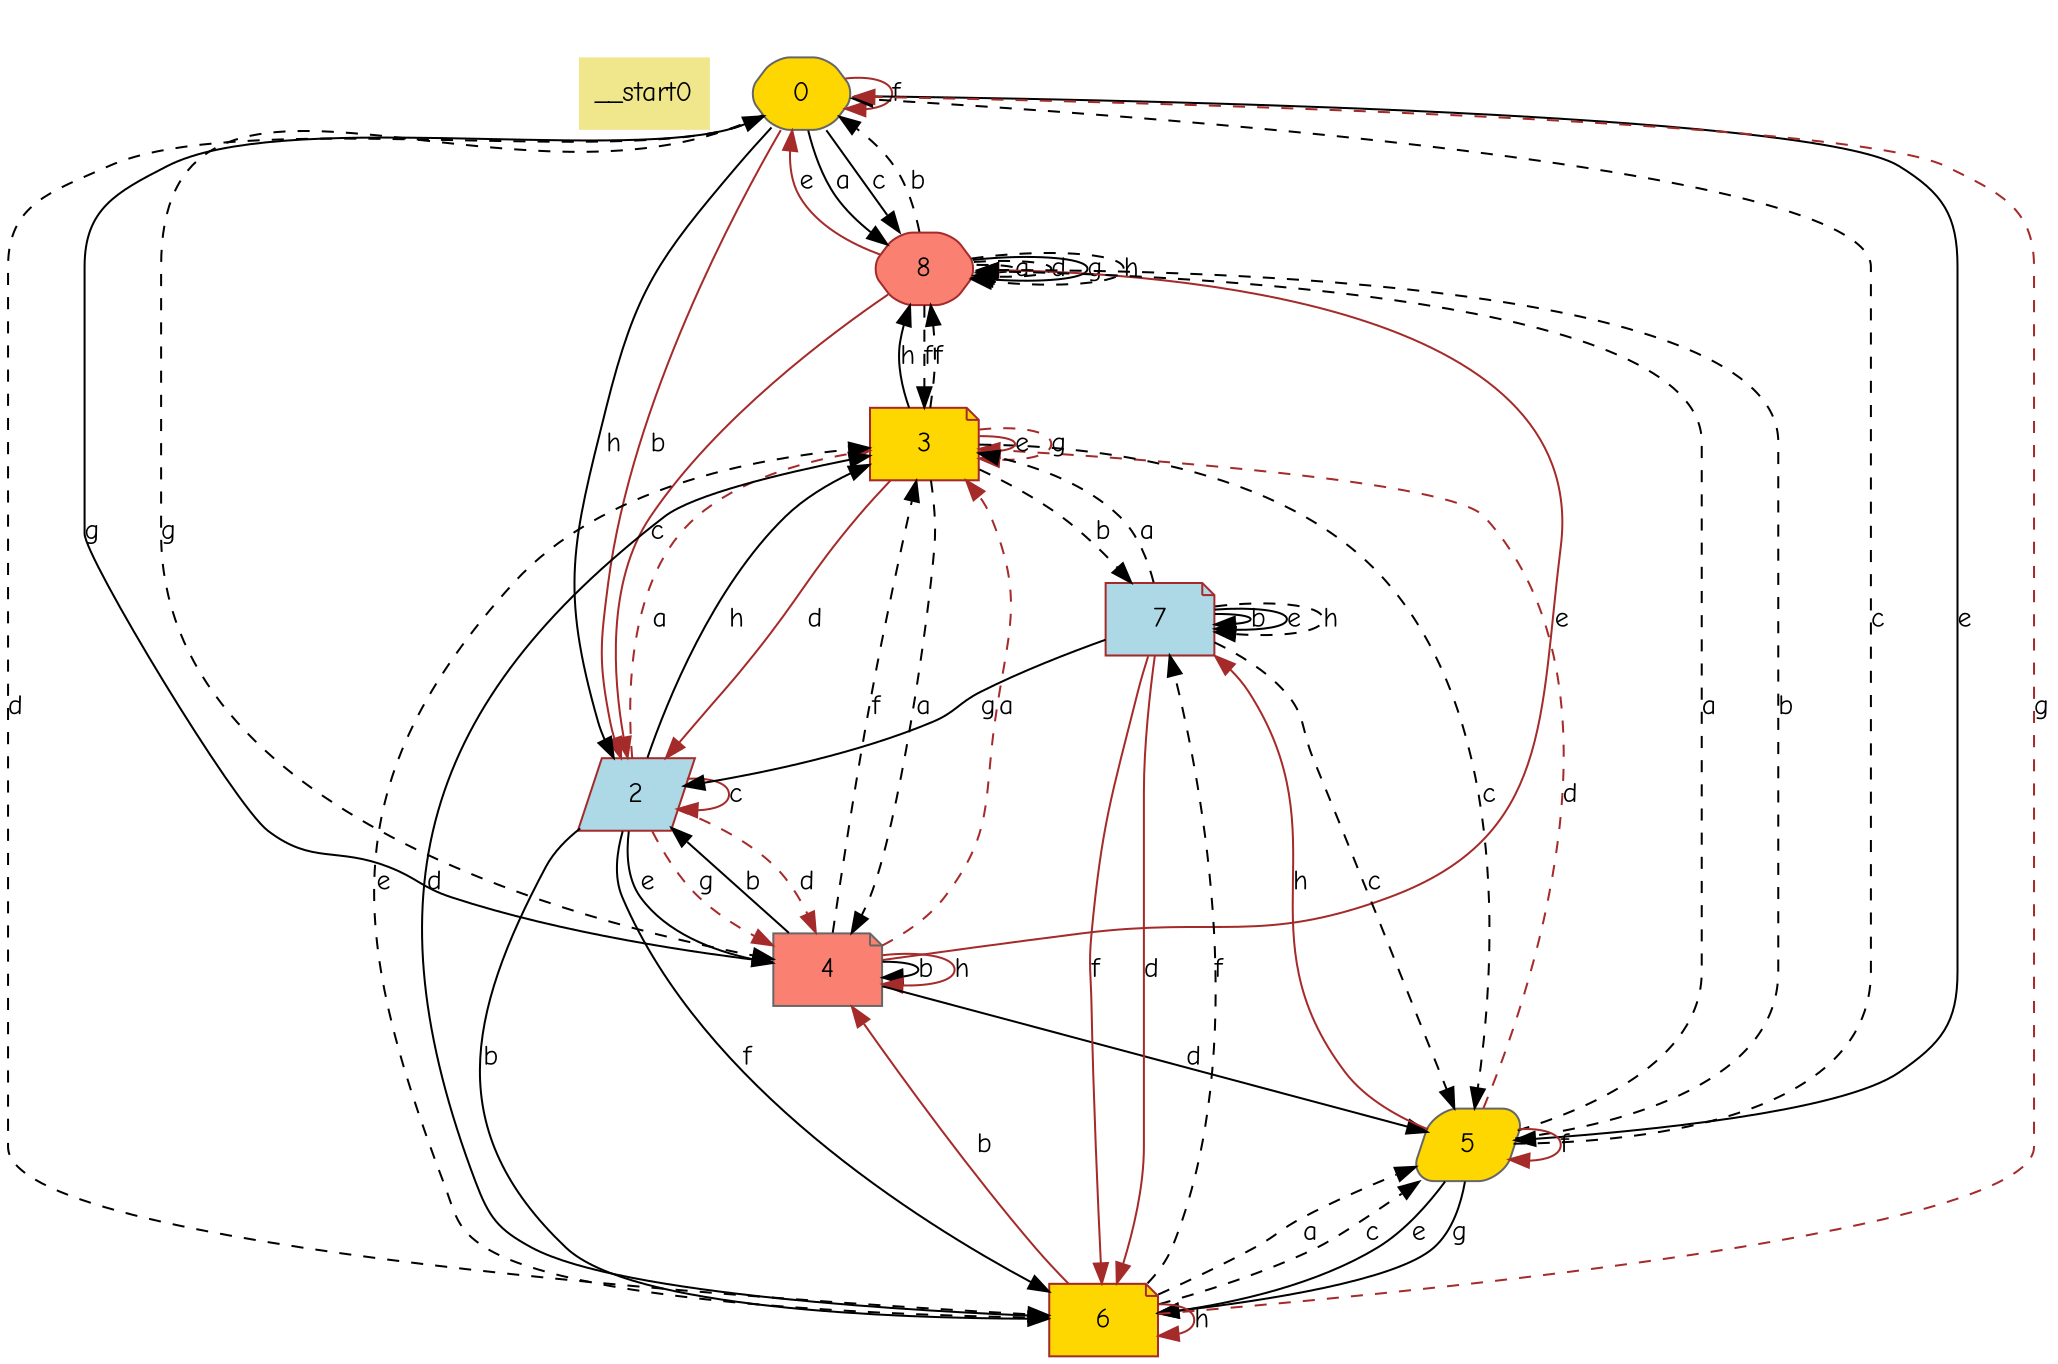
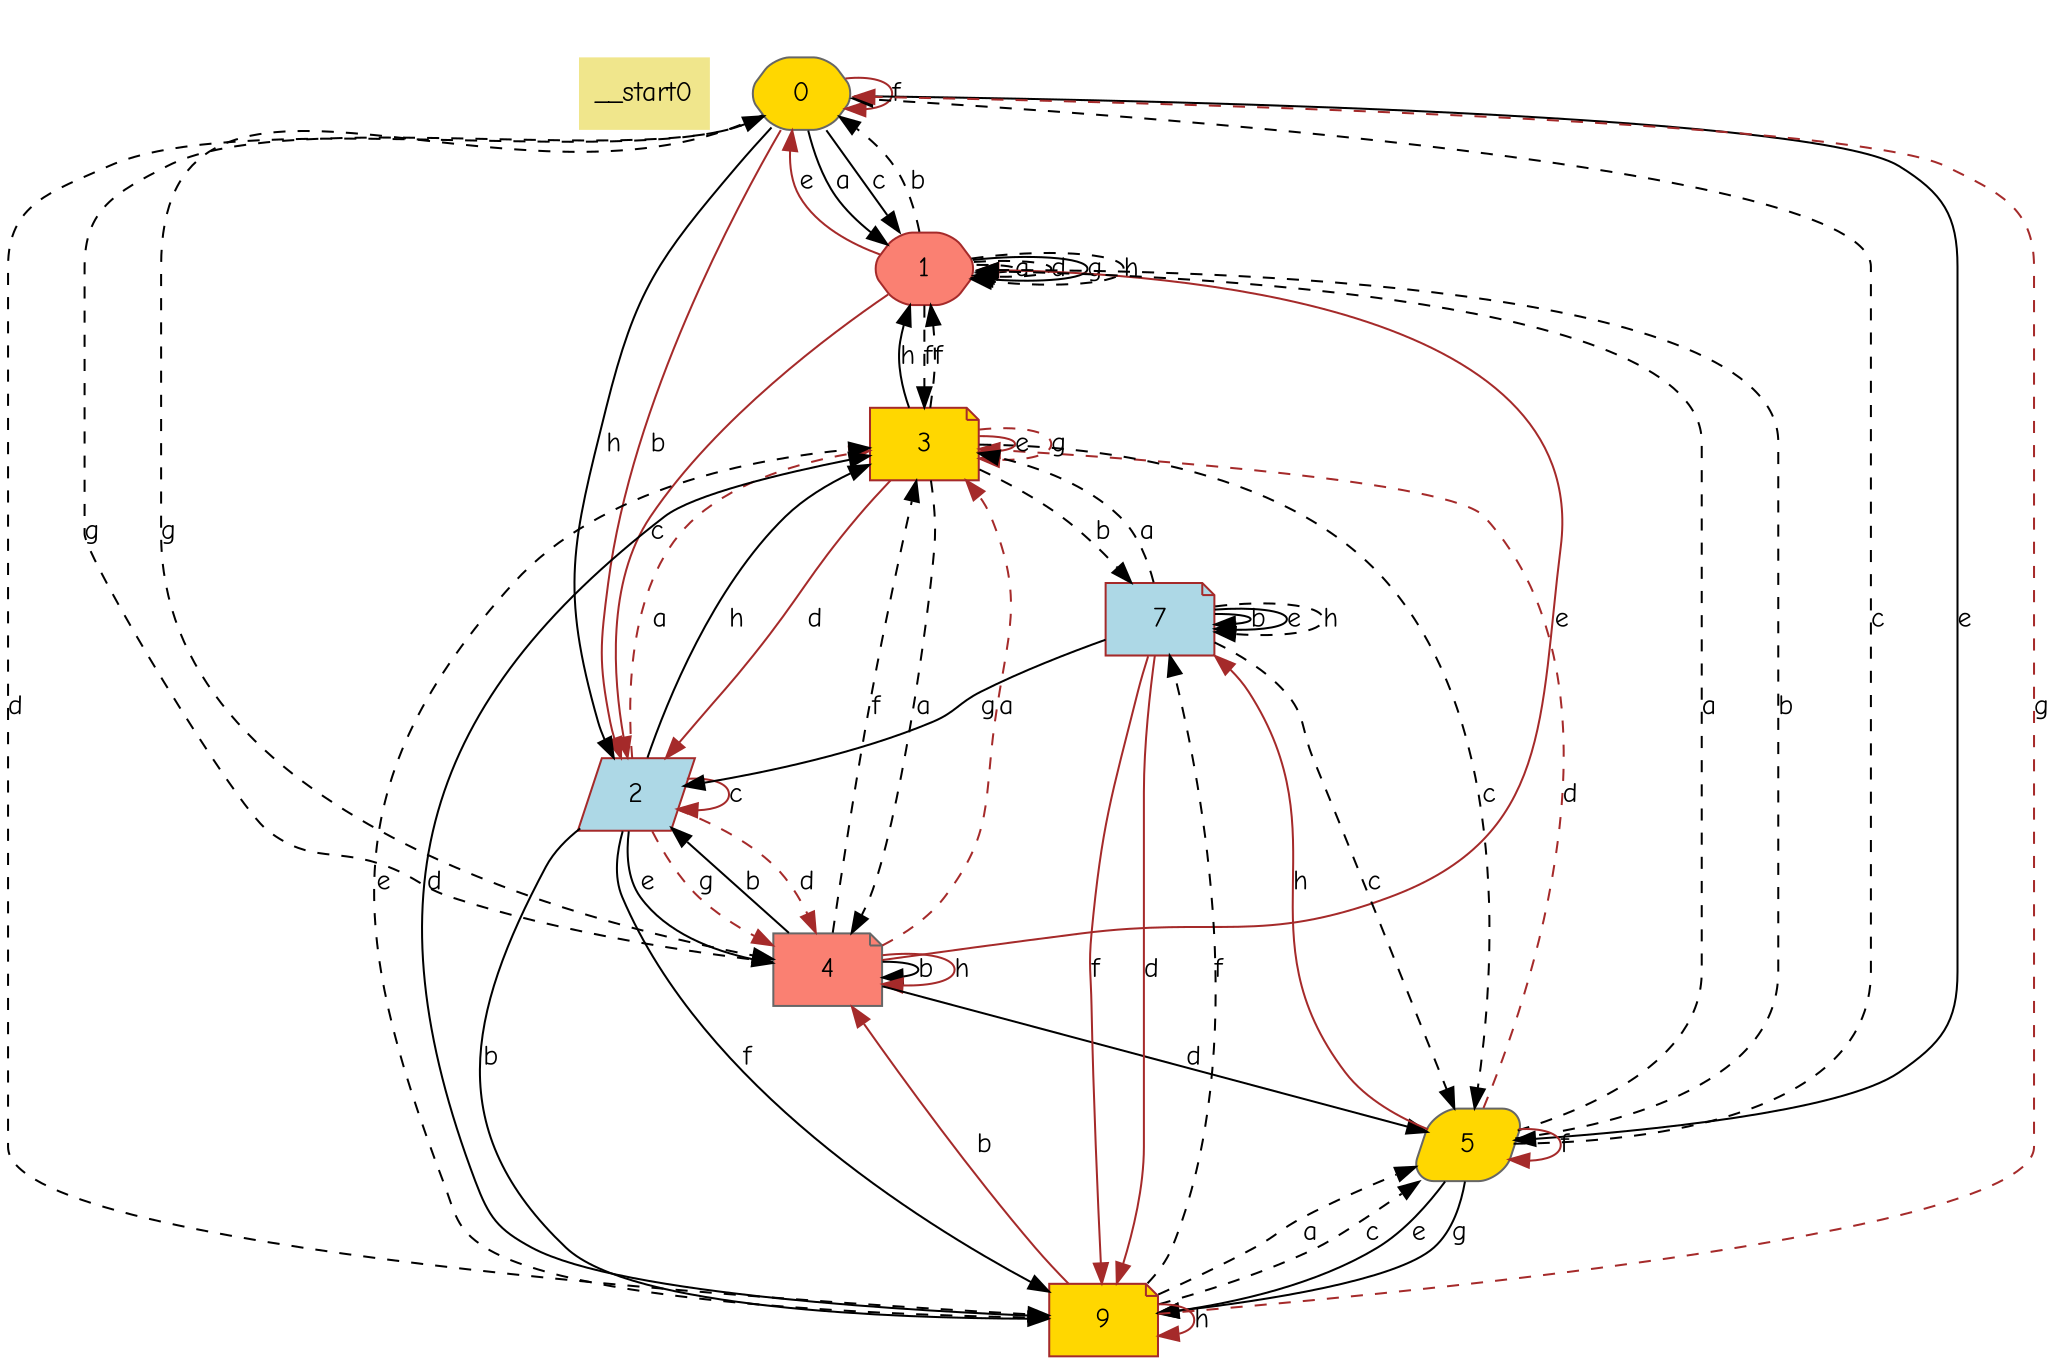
  digraph {
    fontname="Comic Neue"
    rankdir=TB
    node [color=brown fillcolor=gold fontname="Comic Neue" shape=note style="rounded,filled"]
    edge [color=black fontname="Comic Neue" style=solid]
    __start0 [fillcolor=khaki shape=none style=filled]
    n2 [color=gray40 label=0 shape=hexagon]
-   n3 [fillcolor=salmon label=8 shape=hexagon]
+   n3 [fillcolor=salmon label=1 shape=hexagon]
    n4 [fillcolor=lightblue label=2 shape=parallelogram style=filled]
    n5 [color=gray40 fillcolor=salmon label=4]
    n6 [color=gray40 label=5 shape=parallelogram]
-   n7 [label=6]
+   n7 [label=9]
    n8 [label=3]
    n9 [fillcolor=lightblue label=7 style=filled]
    n2 -> n2 [color=brown label=f]
    n2 -> n3 [label=a]
    n2 -> n3 [label=c]
    n2 -> n4 [color=brown label=b]
    n2 -> n4 [label=h]
    n2 -> n5 [label=g style=dashed]
    n2 -> n6 [label=e]
    n2 -> n7 [label=d style=dashed]
    n3 -> n2 [label=b style=dashed]
    n3 -> n2 [color=brown label=e]
    n3 -> n3 [label=a style=dashed]
    n3 -> n3 [label=d style=dashed]
    n3 -> n3 [label=g]
    n3 -> n3 [label=h style=dashed]
    n3 -> n4 [color=brown label=c]
    n3 -> n8 [label=f style=dashed]
    n4 -> n4 [color=brown label=c]
    n4 -> n5 [color=brown label=d style=dashed]
    n4 -> n5 [label=e]
    n4 -> n5 [color=brown label=g style=dashed]
    n4 -> n7 [label=b]
    n4 -> n7 [label=f]
    n4 -> n8 [color=brown label=a style=dashed]
    n4 -> n8 [label=h]
-   n5 -> n2 [label=g]
+   n5 -> n2 [label=g style=dashed]
    n5 -> n3 [color=brown label=e]
    n5 -> n4 [label=b]
    n5 -> n5 [label=b]
    n5 -> n5 [color=brown label=h]
    n5 -> n6 [label=d]
    n5 -> n8 [color=brown label=a style=dashed]
    n5 -> n8 [label=f style=dashed]
    n6 -> n2 [label=c style=dashed]
    n6 -> n3 [label=a style=dashed]
    n6 -> n3 [label=b style=dashed]
    n6 -> n6 [color=brown label=f]
    n6 -> n7 [label=e]
    n6 -> n7 [label=g]
    n6 -> n8 [color=brown label=d style=dashed]
    n6 -> n9 [color=brown label=h]
    n7 -> n2 [color=brown label=g style=dashed]
    n7 -> n5 [color=brown label=b]
    n7 -> n6 [label=a style=dashed]
    n7 -> n6 [label=c style=dashed]
    n7 -> n7 [color=brown label=h]
    n7 -> n8 [label=d]
    n7 -> n8 [label=e style=dashed]
    n7 -> n9 [label=f style=dashed]
    n8 -> n3 [label=f style=dashed]
    n8 -> n3 [label=h]
    n8 -> n4 [color=brown label=d]
    n8 -> n5 [label=a style=dashed]
    n8 -> n6 [label=c style=dashed]
    n8 -> n8 [color=brown label=e]
    n8 -> n8 [color=brown label=g style=dashed]
    n8 -> n9 [label=b style=dashed]
    n9 -> n4 [label=g]
    n9 -> n6 [label=c style=dashed]
    n9 -> n7 [color=brown label=d]
    n9 -> n7 [color=brown label=f]
    n9 -> n8 [label=a style=dashed]
    n9 -> n9 [label=b]
    n9 -> n9 [label=e]
    n9 -> n9 [label=h style=dashed]
  }
